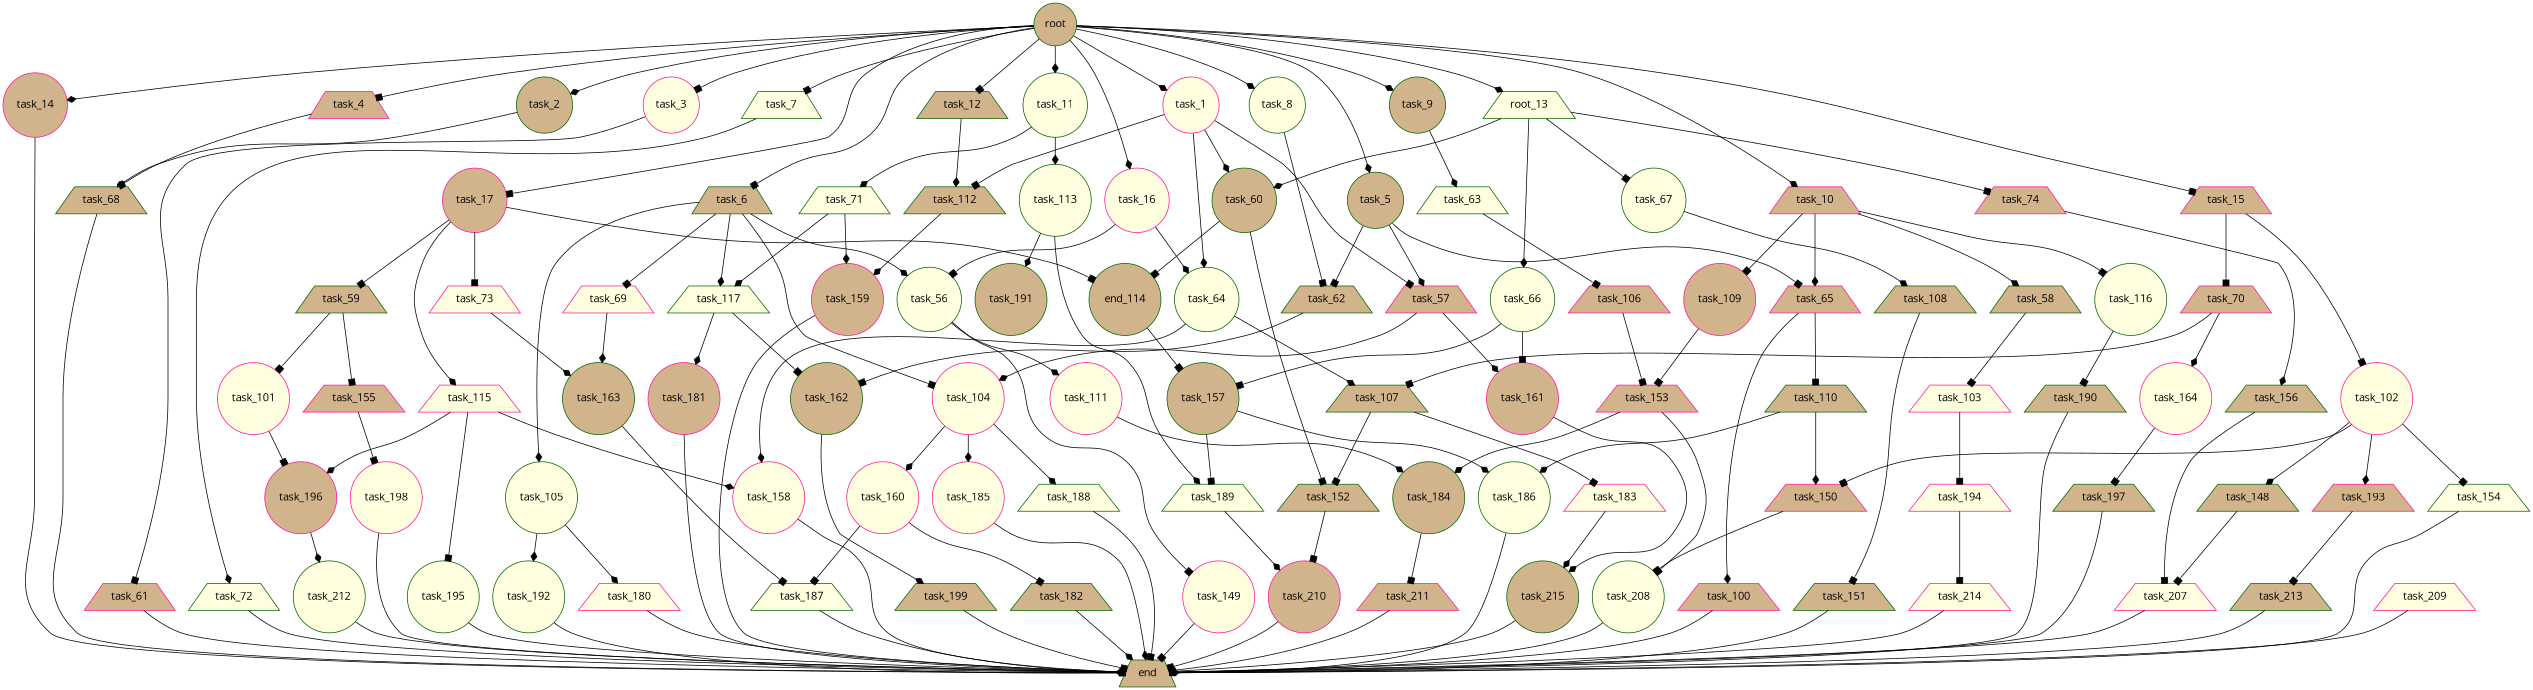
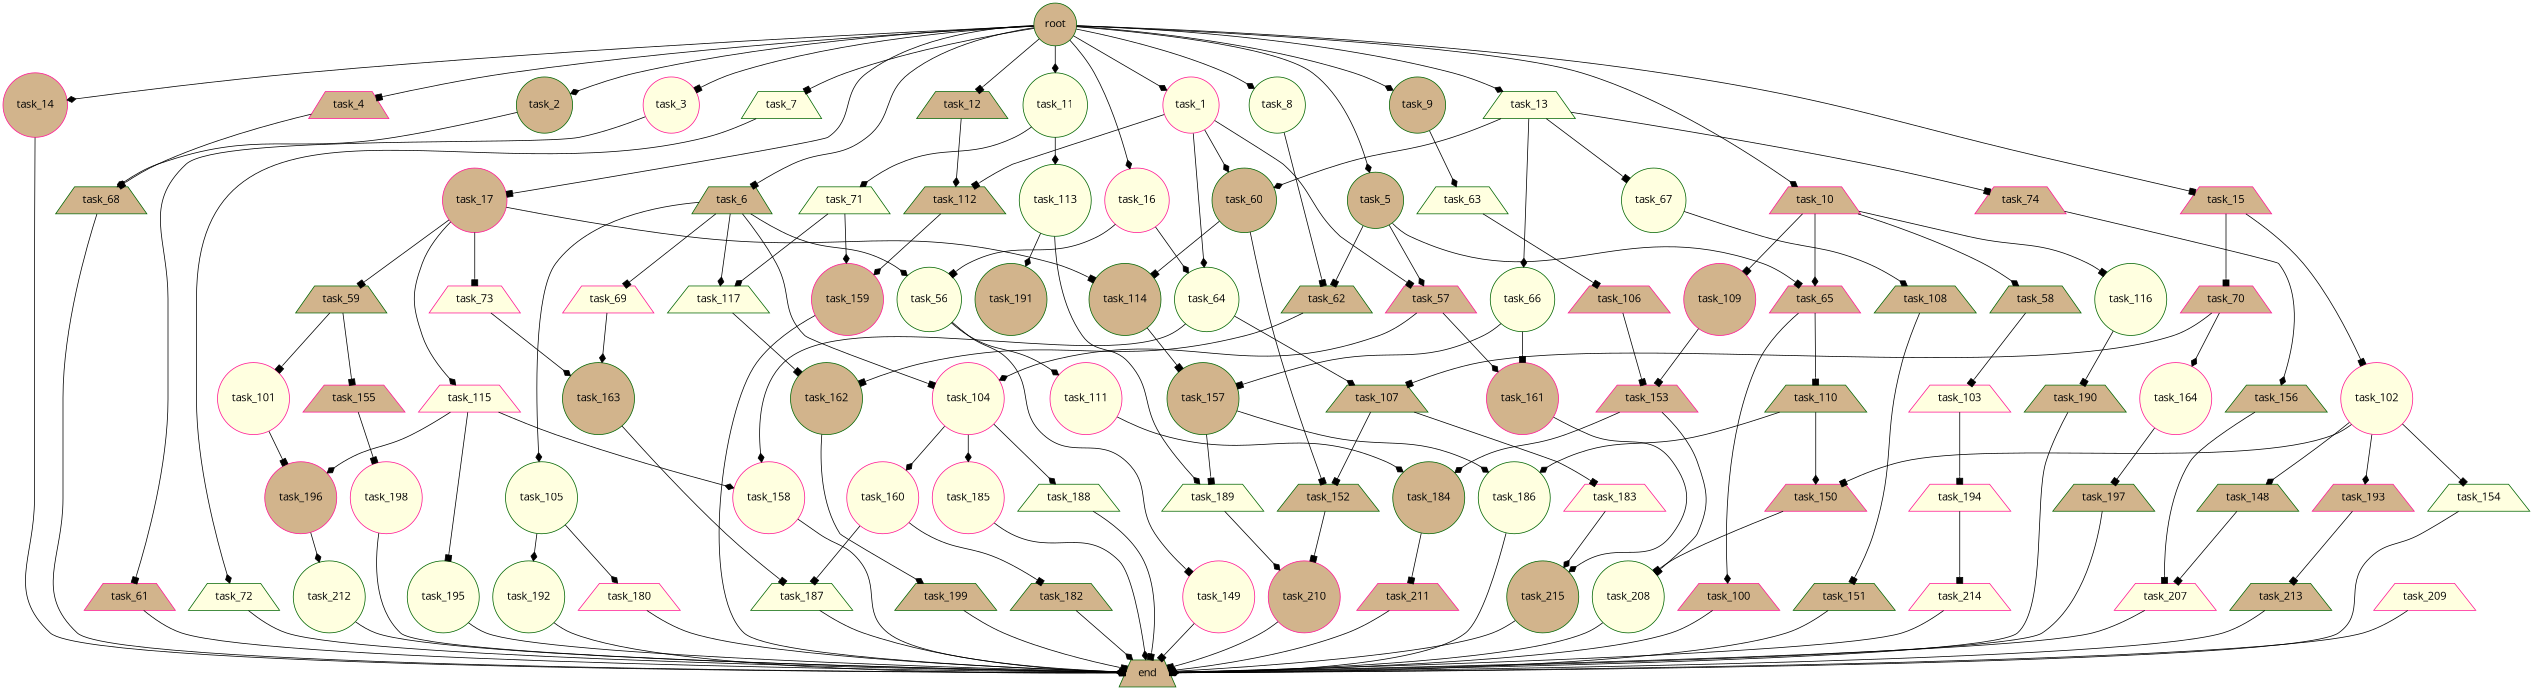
  digraph {
    fontname="Open Sans"
    node [color=darkgreen fillcolor=tan fontname="Open Sans" shape=trapezium style=filled]
    edge [arrowhead=box fontname="Open Sans"]
    root [shape=circle]
    task_1 [color=deeppink fillcolor=lightyellow shape=circle]
    task_2 [shape=circle]
    task_3 [color=deeppink fillcolor=lightyellow shape=circle]
    task_4 [color=deeppink]
    task_5 [shape=circle]
    task_6
    task_7 [fillcolor=lightyellow]
    task_8 [fillcolor=lightyellow shape=circle]
    task_9 [shape=circle]
    task_10 [color=deeppink]
    task_11 [fillcolor=lightyellow shape=circle]
    task_12
-   task_13 [fillcolor=lightyellow label=root_13]
+   task_13 [fillcolor=lightyellow]
    task_14 [color=deeppink shape=circle]
    task_15 [color=deeppink]
    task_16 [color=deeppink fillcolor=lightyellow shape=circle]
    task_17 [color=deeppink shape=circle]
    task_57 [color=deeppink]
    task_60 [shape=circle]
    task_64 [fillcolor=lightyellow shape=circle]
    task_112
    task_68
    task_61 [color=deeppink]
    task_62
    task_65 [color=deeppink]
    task_56 [fillcolor=lightyellow shape=circle]
    task_69 [color=deeppink fillcolor=lightyellow]
    task_104 [color=deeppink fillcolor=lightyellow shape=circle]
    task_105 [fillcolor=lightyellow shape=circle]
    task_117 [fillcolor=lightyellow]
    task_72 [fillcolor=lightyellow]
    task_63 [fillcolor=lightyellow]
    task_58
    task_109 [color=deeppink shape=circle]
    task_116 [fillcolor=lightyellow shape=circle]
    task_71 [fillcolor=lightyellow]
    task_113 [fillcolor=lightyellow shape=circle]
    task_66 [fillcolor=lightyellow shape=circle]
    task_67 [fillcolor=lightyellow shape=circle]
    task_74 [color=deeppink]
    end
    task_70 [color=deeppink]
    task_102 [color=deeppink fillcolor=lightyellow shape=circle]
    task_59
    task_73 [color=deeppink fillcolor=lightyellow]
-   task_114 [shape=circle label=end_114]
+   task_114 [shape=circle]
    task_115 [color=deeppink fillcolor=lightyellow]
    task_161 [color=deeppink shape=circle]
    task_152
    task_107
    task_158 [color=deeppink fillcolor=lightyellow shape=circle]
    task_159 [color=deeppink shape=circle]
    task_162 [shape=circle]
    task_100 [color=deeppink]
    task_110
    task_111 [color=deeppink fillcolor=lightyellow shape=circle]
    task_149 [color=deeppink fillcolor=lightyellow shape=circle]
    task_163 [shape=circle]
    task_160 [color=deeppink fillcolor=lightyellow shape=circle]
    task_185 [color=deeppink fillcolor=lightyellow shape=circle]
    task_188 [fillcolor=lightyellow]
    task_180 [color=deeppink fillcolor=lightyellow]
    task_192 [fillcolor=lightyellow shape=circle]
-   task_181 [color=deeppink shape=circle]
    task_106 [color=deeppink]
    task_103 [color=deeppink fillcolor=lightyellow]
    task_153 [color=deeppink]
    task_190
    task_189 [fillcolor=lightyellow]
    task_191 [shape=circle]
    task_157 [shape=circle]
    task_108
    task_156
    task_164 [color=deeppink fillcolor=lightyellow shape=circle]
    task_148
    task_150 [color=deeppink]
    task_154 [fillcolor=lightyellow]
    task_193 [color=deeppink]
    task_101 [color=deeppink fillcolor=lightyellow shape=circle]
    task_155 [color=deeppink]
    task_196 [color=deeppink shape=circle]
    task_195 [fillcolor=lightyellow shape=circle]
    task_184 [shape=circle]
    task_215 [shape=circle]
    task_194 [color=deeppink fillcolor=lightyellow]
    task_198 [color=deeppink fillcolor=lightyellow shape=circle]
    task_210 [color=deeppink shape=circle]
    task_199
    task_183 [color=deeppink fillcolor=lightyellow]
    task_186 [fillcolor=lightyellow shape=circle]
    task_151
    task_187 [fillcolor=lightyellow]
    task_197
    task_207 [color=deeppink fillcolor=lightyellow]
    task_212 [fillcolor=lightyellow shape=circle]
    task_208 [fillcolor=lightyellow shape=circle]
    task_213
    task_214 [color=deeppink fillcolor=lightyellow]
    task_182
    task_211 [color=deeppink]
    task_209 [color=deeppink fillcolor=lightyellow]
    root -> task_1 [arrowhead=diamond]
    root -> task_2 [arrowhead=diamond]
    root -> task_3
    root -> task_4
    root -> task_5 [arrowhead=diamond]
    root -> task_6
    root -> task_7
    root -> task_8 [arrowhead=diamond]
    root -> task_9 [arrowhead=diamond]
    root -> task_10 [arrowhead=diamond]
    root -> task_11 [arrowhead=diamond]
    root -> task_12
    root -> task_13 [arrowhead=diamond]
    root -> task_14 [arrowhead=diamond]
    root -> task_15
    root -> task_16 [arrowhead=diamond]
    root -> task_17
    task_1 -> task_57
    task_1 -> task_60 [arrowhead=diamond]
    task_1 -> task_64 [arrowhead=diamond]
    task_1 -> task_112
    task_2 -> task_68 [arrowhead=diamond]
    task_3 -> task_61
    task_4 -> task_68
    task_5 -> task_57 [arrowhead=diamond]
    task_5 -> task_62
    task_5 -> task_65
    task_6 -> task_56 [arrowhead=diamond]
    task_6 -> task_69
    task_6 -> task_104
    task_6 -> task_105 [arrowhead=diamond]
    task_6 -> task_117 [arrowhead=diamond]
    task_7 -> task_72 [arrowhead=diamond]
    task_8 -> task_62
    task_9 -> task_63 [arrowhead=diamond]
    task_10 -> task_65 [arrowhead=diamond]
    task_10 -> task_58 [arrowhead=diamond]
    task_10 -> task_109
    task_10 -> task_116
    task_11 -> task_71 [arrowhead=diamond]
    task_11 -> task_113 [arrowhead=diamond]
    task_12 -> task_112 [arrowhead=diamond]
    task_13 -> task_60 [arrowhead=diamond]
    task_13 -> task_66 [arrowhead=diamond]
    task_13 -> task_67
    task_13 -> task_74
    task_14 -> end [arrowhead=diamond]
    task_15 -> task_70
    task_15 -> task_102
    task_16 -> task_64 [arrowhead=diamond]
    task_16 -> task_56
    task_17 -> task_59
    task_17 -> task_73
    task_17 -> task_114
    task_17 -> task_115 [arrowhead=diamond]
    task_57 -> task_104 [arrowhead=diamond]
    task_57 -> task_161 [arrowhead=diamond]
    task_60 -> task_114
    task_60 -> task_152
    task_64 -> task_107 [arrowhead=diamond]
    task_64 -> task_158 [arrowhead=diamond]
    task_112 -> task_159 [arrowhead=diamond]
    task_68 -> end
    task_61 -> end
    task_62 -> task_162
    task_65 -> task_100 [arrowhead=diamond]
    task_65 -> task_110
    task_56 -> task_111 [arrowhead=diamond]
    task_56 -> task_149
    task_69 -> task_163 [arrowhead=diamond]
    task_104 -> task_160 [arrowhead=diamond]
    task_104 -> task_185 [arrowhead=diamond]
    task_104 -> task_188 [arrowhead=diamond]
    task_105 -> task_180 [arrowhead=diamond]
    task_105 -> task_192 [arrowhead=diamond]
    task_117 -> task_162
-   task_117 -> task_181 [arrowhead=diamond]
    task_72 -> end [arrowhead=diamond]
    task_63 -> task_106
    task_58 -> task_103
    task_109 -> task_153
    task_116 -> task_190
    task_71 -> task_117 [arrowhead=diamond]
    task_71 -> task_159 [arrowhead=diamond]
    task_113 -> task_189 [arrowhead=diamond]
    task_113 -> task_191 [arrowhead=diamond]
    task_66 -> task_161
    task_66 -> task_157
    task_67 -> task_108 [arrowhead=diamond]
    task_74 -> task_156 [arrowhead=diamond]
    task_70 -> task_107
    task_70 -> task_164 [arrowhead=diamond]
    task_102 -> task_148 [arrowhead=diamond]
    task_102 -> task_150
    task_102 -> task_154
    task_102 -> task_193 [arrowhead=diamond]
    task_59 -> task_101
    task_59 -> task_155
    task_73 -> task_163 [arrowhead=diamond]
    task_114 -> task_157
    task_115 -> task_158 [arrowhead=diamond]
    task_115 -> task_196 [arrowhead=diamond]
    task_115 -> task_195
    task_161 -> task_215 [arrowhead=diamond]
    task_152 -> task_210
    task_107 -> task_152
    task_107 -> task_183
    task_158 -> end
    task_159 -> end [arrowhead=diamond]
    task_162 -> task_199 [arrowhead=diamond]
    task_100 -> end [arrowhead=diamond]
    task_110 -> task_150 [arrowhead=diamond]
    task_110 -> task_186 [arrowhead=diamond]
    task_111 -> task_184 [arrowhead=diamond]
    task_149 -> end
    task_163 -> task_187
    task_160 -> task_187
    task_160 -> task_182
    task_185 -> end [arrowhead=diamond]
    task_188 -> end
    task_180 -> end
    task_192 -> end
-   task_181 -> end [arrowhead=diamond]
    task_106 -> task_153
    task_103 -> task_194
    task_153 -> task_184 [arrowhead=diamond]
    task_153 -> task_208
    task_190 -> end
    task_189 -> task_210 [arrowhead=diamond]
    task_157 -> task_189
    task_157 -> task_186 [arrowhead=diamond]
    task_108 -> task_151
    task_156 -> task_207
    task_164 -> task_197
    task_148 -> task_207
    task_150 -> task_208
    task_154 -> end [arrowhead=diamond]
    task_193 -> task_213
    task_101 -> task_196
    task_155 -> task_198
    task_196 -> task_212 [arrowhead=diamond]
    task_195 -> end [arrowhead=diamond]
    task_184 -> task_211
    task_215 -> end
    task_194 -> task_214
    task_198 -> end
    task_210 -> end
    task_199 -> end
    task_183 -> task_215 [arrowhead=diamond]
    task_186 -> end [arrowhead=diamond]
    task_151 -> end
    task_187 -> end [arrowhead=diamond]
    task_197 -> end [arrowhead=diamond]
    task_207 -> end
    task_212 -> end
    task_208 -> end
    task_213 -> end
    task_214 -> end
    task_182 -> end [arrowhead=diamond]
    task_211 -> end
    task_209 -> end
  }
